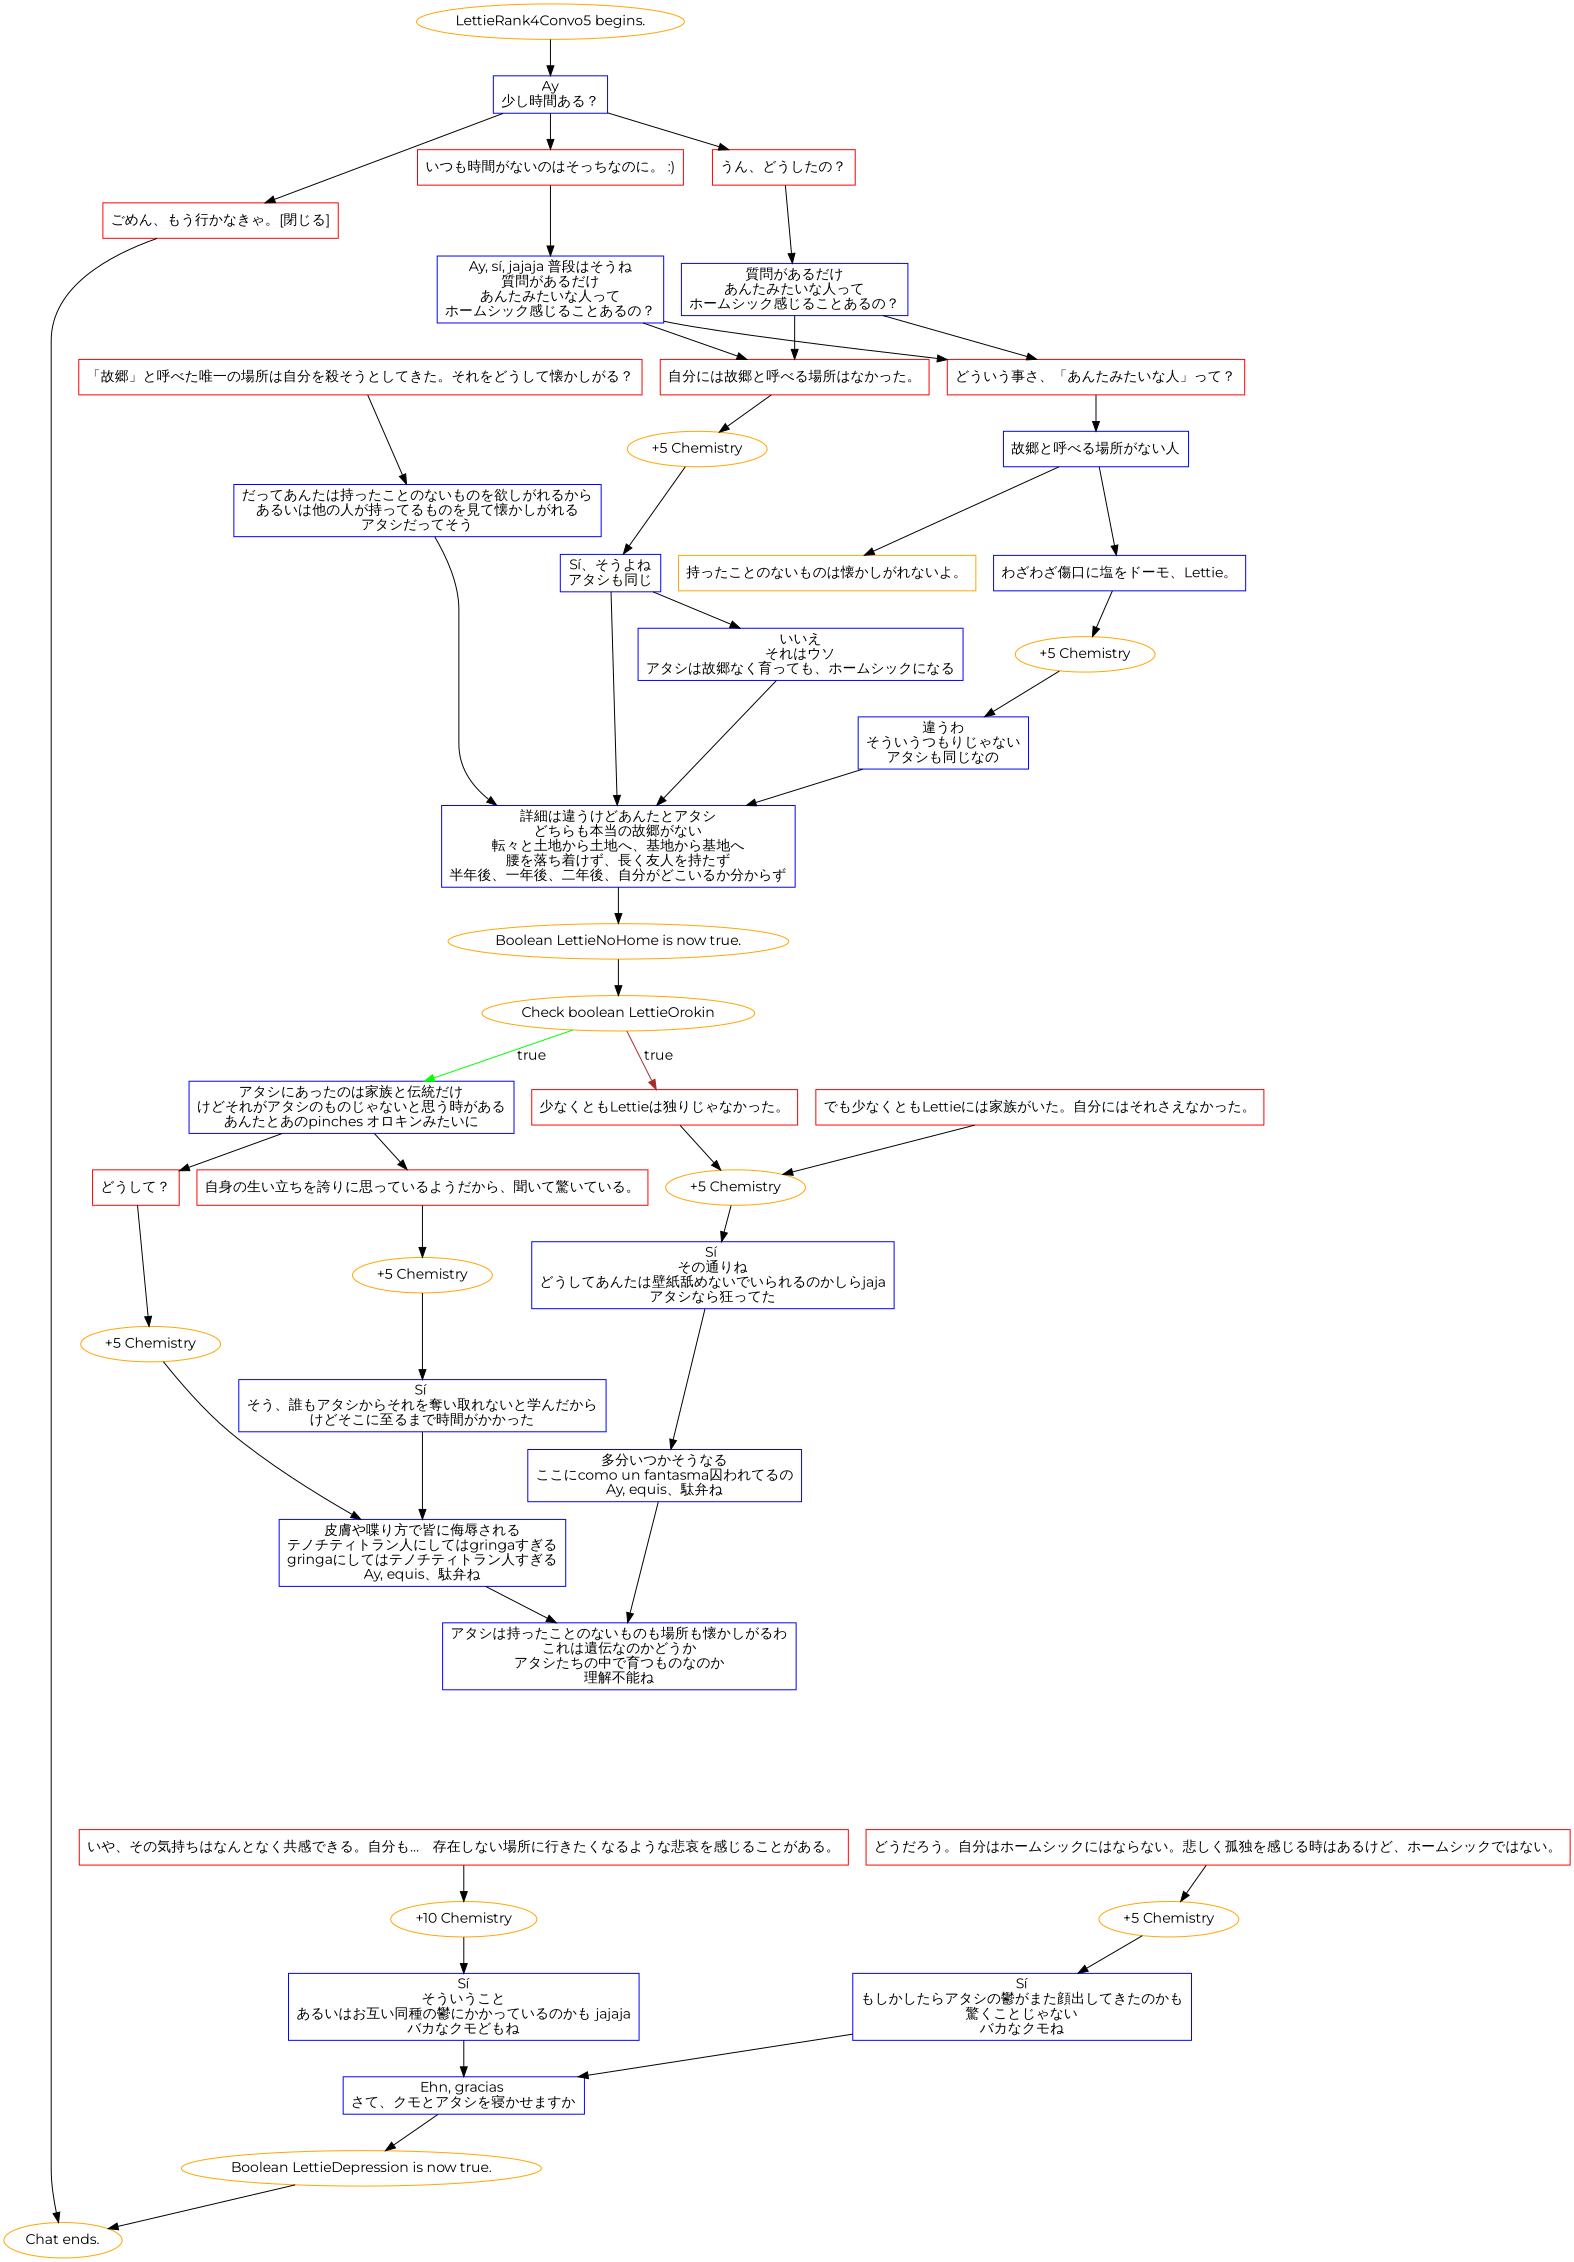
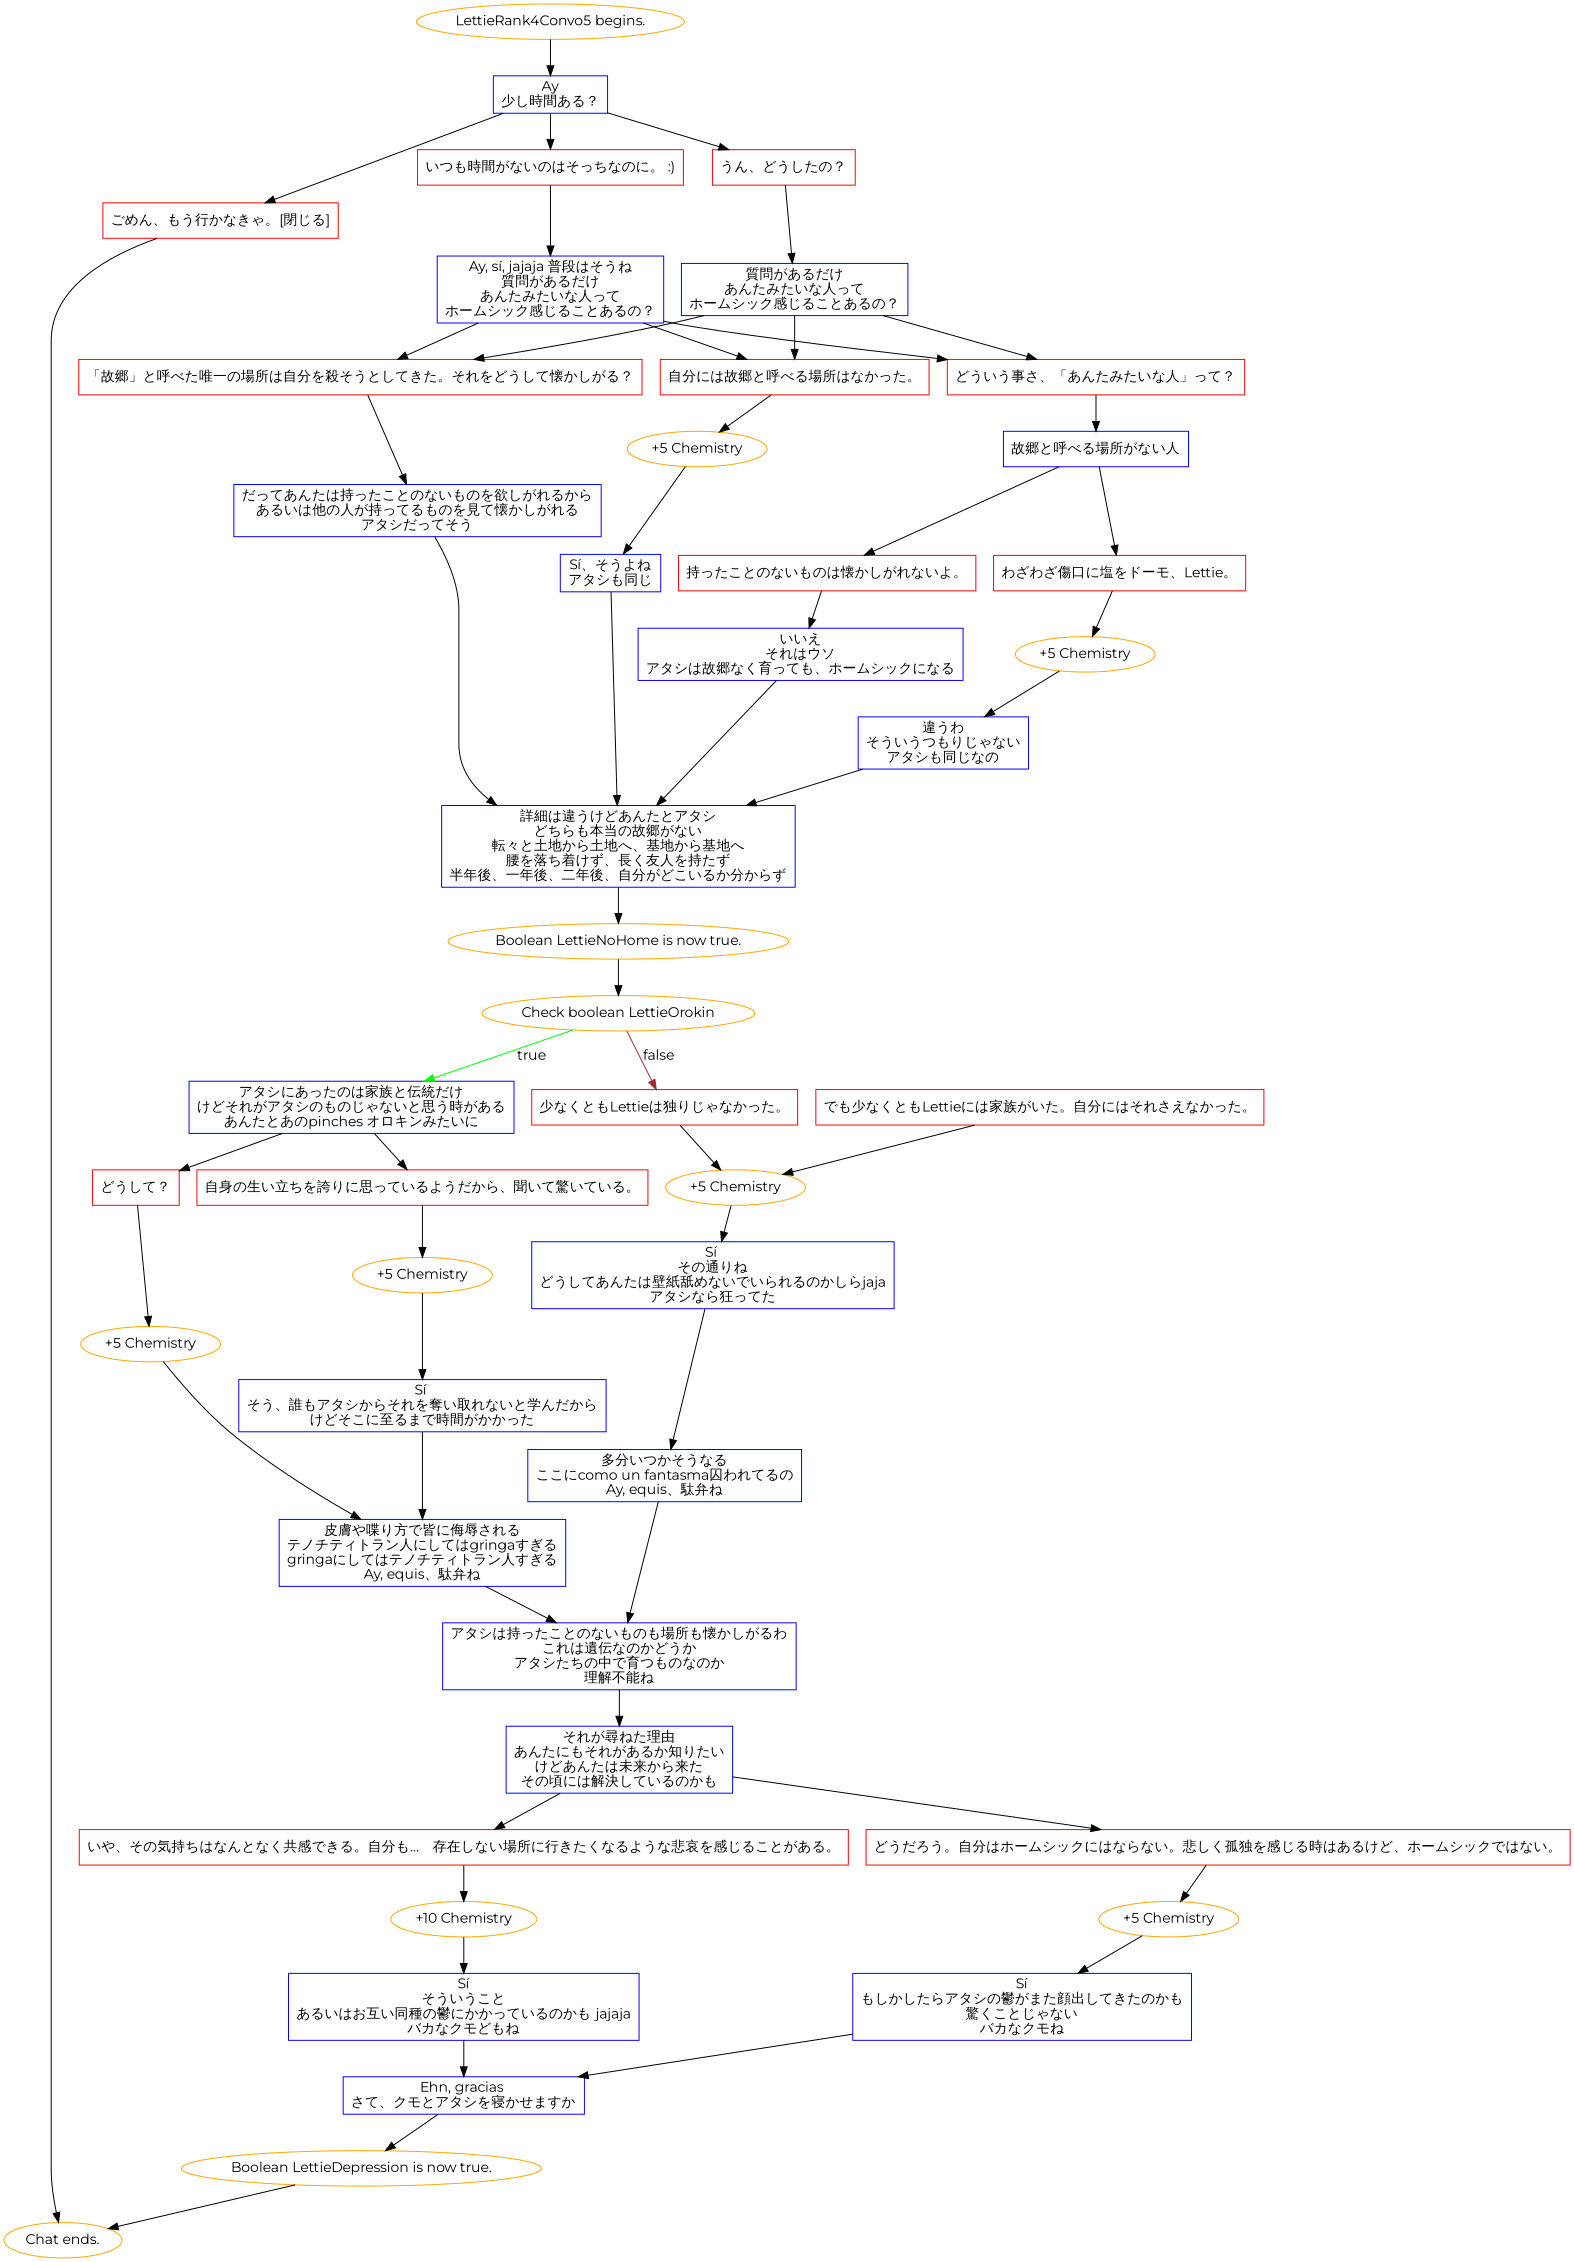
  digraph {
    fontname=Montserrat
    node [color=blue fontname=Montserrat shape=box]
    edge [fontname=Montserrat]
    "LettieRank4Convo5 begins." [color=orange shape=""]
    n2 [label="Ay\n少し時間ある？"]
    n3 [color=red label="いつも時間がないのはそっちなのに。 :)"]
    n4 [color=red label="うん、どうしたの？"]
    n5 [color=red label="ごめん、もう行かなきゃ。[閉じる]"]
    n6 [label="Ay, sí, jajaja 普段はそうね\n質問があるだけ\nあんたみたいな人って\nホームシック感じることあるの？"]
    n7 [label="質問があるだけ\nあんたみたいな人って\nホームシック感じることあるの？"]
    "Chat ends." [color=orange shape=""]
    n9 [color=red label="自分には故郷と呼べる場所はなかった。"]
    n10 [color=red label="どういう事さ、「あんたみたいな人」って？"]
    n11 [color=red label="「故郷」と呼べた唯一の場所は自分を殺そうとしてきた。それをどうして懐かしがる？"]
    n12 [color=orange label="+5 Chemistry" shape=""]
    n13 [label="故郷と呼べる場所がない人"]
    n14 [label="だってあんたは持ったことのないものを欲しがれるから\nあるいは他の人が持ってるものを見て懐かしがれる\nアタシだってそう"]
    n15 [label="Sí、そうよね\nアタシも同じ"]
-   n16 [label="わざわざ傷口に塩をドーモ、Lettie。"]
-   n17 [color=orange label="持ったことのないものは懐かしがれないよ。"]
+   n16 [color=red label="わざわざ傷口に塩をドーモ、Lettie。"]
+   n17 [color=red label="持ったことのないものは懐かしがれないよ。"]
    n18 [label="詳細は違うけどあんたとアタシ\nどちらも本当の故郷がない\n転々と土地から土地へ、基地から基地へ\n腰を落ち着けず、長く友人を持たず\n半年後、一年後、二年後、自分がどこいるか分からず"]
    n19 [color=orange label="+5 Chemistry" shape=""]
    n20 [label="いいえ\nそれはウソ\nアタシは故郷なく育っても、ホームシックになる"]
    n21 [color=orange label="Boolean LettieNoHome is now true." shape=""]
    n22 [label="違うわ\nそういうつもりじゃない\nアタシも同じなの"]
    n23 [color=orange label="Check boolean LettieOrokin" shape=""]
    n24 [label="アタシにあったのは家族と伝統だけ\nけどそれがアタシのものじゃないと思う時がある\nあんたとあのpinches オロキンみたいに"]
    n25 [color=red label="少なくともLettieは独りじゃなかった。"]
    n26 [color=red label="どうして？"]
    n27 [color=red label="自身の生い立ちを誇りに思っているようだから、聞いて驚いている。"]
    n28 [color=red label="でも少なくともLettieには家族がいた。自分にはそれさえなかった。"]
    n29 [color=orange label="+5 Chemistry" shape=""]
    n30 [color=orange label="+5 Chemistry" shape=""]
    n31 [color=orange label="+5 Chemistry" shape=""]
    n32 [label="Sí \nその通りね\nどうしてあんたは壁紙舐めないでいられるのかしらjaja\nアタシなら狂ってた"]
    n33 [label="皮膚や喋り方で皆に侮辱される\nテノチティトラン人にしてはgringaすぎる\ngringaにしてはテノチティトラン人すぎる\nAy, equis、駄弁ね"]
    n34 [label="Sí \nそう、誰もアタシからそれを奪い取れないと学んだから\nけどそこに至るまで時間がかかった"]
    n35 [label="多分いつかそうなる\nここにcomo un fantasma囚われてるの\nAy, equis、駄弁ね"]
    n36 [label="アタシは持ったことのないものも場所も懐かしがるわ\nこれは遺伝なのかどうか\nアタシたちの中で育つものなのか\n理解不能ね"]
+   n37 [label="それが尋ねた理由\nあんたにもそれがあるか知りたい\nけどあんたは未来から来た\nその頃には解決しているのかも"]
    n38 [color=red label="いや、その気持ちはなんとなく共感できる。自分も…　存在しない場所に行きたくなるような悲哀を感じることがある。"]
    n39 [color=red label="どうだろう。自分はホームシックにはならない。悲しく孤独を感じる時はあるけど、ホームシックではない。"]
    n40 [color=orange label="+10 Chemistry" shape=""]
    n41 [color=orange label="+5 Chemistry" shape=""]
    n42 [label="Sí\nそういうこと\nあるいはお互い同種の鬱にかかっているのかも jajaja\nバカなクモどもね"]
    n43 [label="Sí\nもしかしたらアタシの鬱がまた顔出してきたのかも\n驚くことじゃない\nバカなクモね"]
    n44 [label="Ehn, gracias \nさて、クモとアタシを寝かせますか"]
    n45 [color=orange label="Boolean LettieDepression is now true." shape=""]
    "LettieRank4Convo5 begins." -> n2
    n2 -> n3
    n2 -> n4
    n2 -> n5
    n3 -> n6
    n4 -> n7
    n5 -> "Chat ends."
    n6 -> n9
    n6 -> n10
+   n6 -> n11
    n7 -> n9
    n7 -> n10
+   n7 -> n11
    n9 -> n12
    n10 -> n13
    n11 -> n14
    n12 -> n15
    n13 -> n16
    n13 -> n17
    n14 -> n18
    n15 -> n18
    n16 -> n19
-   n15 -> n20
+   n17 -> n20
    n18 -> n21
    n19 -> n22
    n20 -> n18
    n21 -> n23
    n22 -> n18
    n23 -> n24 [color=green label=true]
-   n23 -> n25 [color=brown label=true]
+   n23 -> n25 [color=brown label=false]
    n24 -> n26
    n24 -> n27
    n25 -> n29
    n26 -> n30
    n27 -> n31
    n28 -> n29
    n29 -> n32
    n30 -> n33
    n31 -> n34
    n32 -> n35
    n33 -> n36
    n34 -> n33
    n35 -> n36
+   n36 -> n37
+   n37 -> n38
+   n37 -> n39
    n38 -> n40
    n39 -> n41
    n40 -> n42
    n41 -> n43
    n42 -> n44
    n43 -> n44
    n44 -> n45
    n45 -> "Chat ends."
  }
